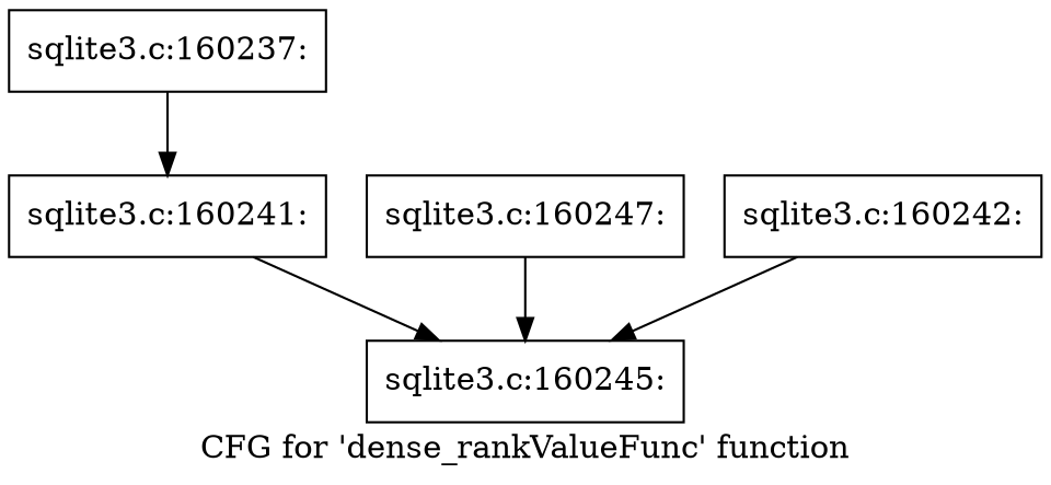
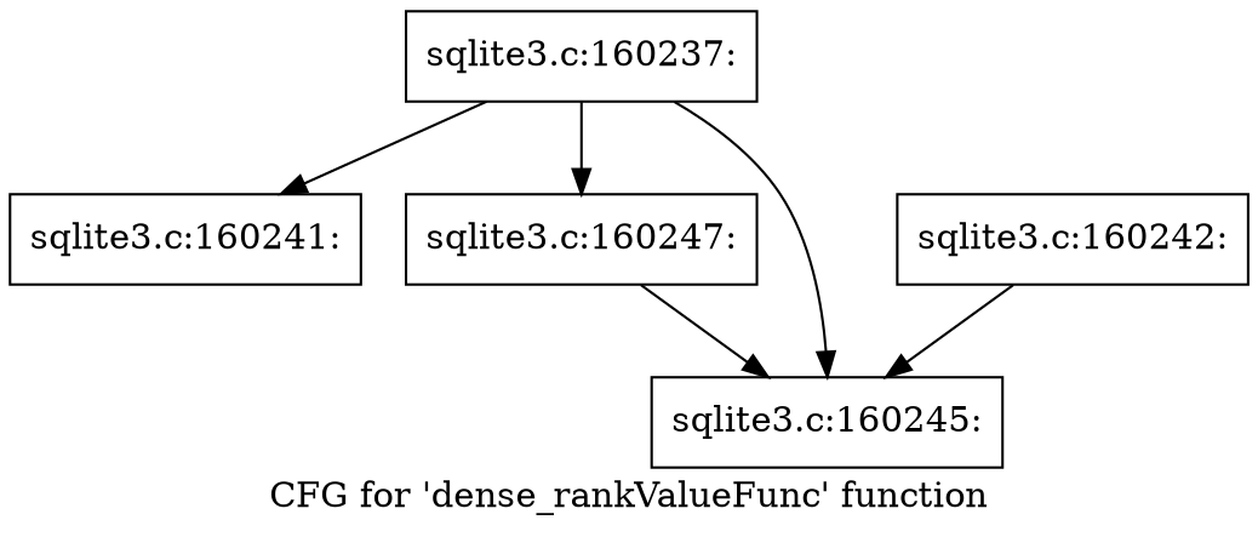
  digraph {
    label="CFG for 'dense_rankValueFunc' function"
    node [shape=record]
    n1 [label="{sqlite3.c:160237:}"]
    n2 [label="{sqlite3.c:160241:}"]
    n3 [label="{sqlite3.c:160247:}"]
    n4 [label="{sqlite3.c:160245:}"]
    n5 [label="{sqlite3.c:160242:}"]
    n1 -> n2
-   n2 -> n4
+   n1 -> n3
+   n1 -> n4
    n3 -> n4
    n5 -> n4
  }
